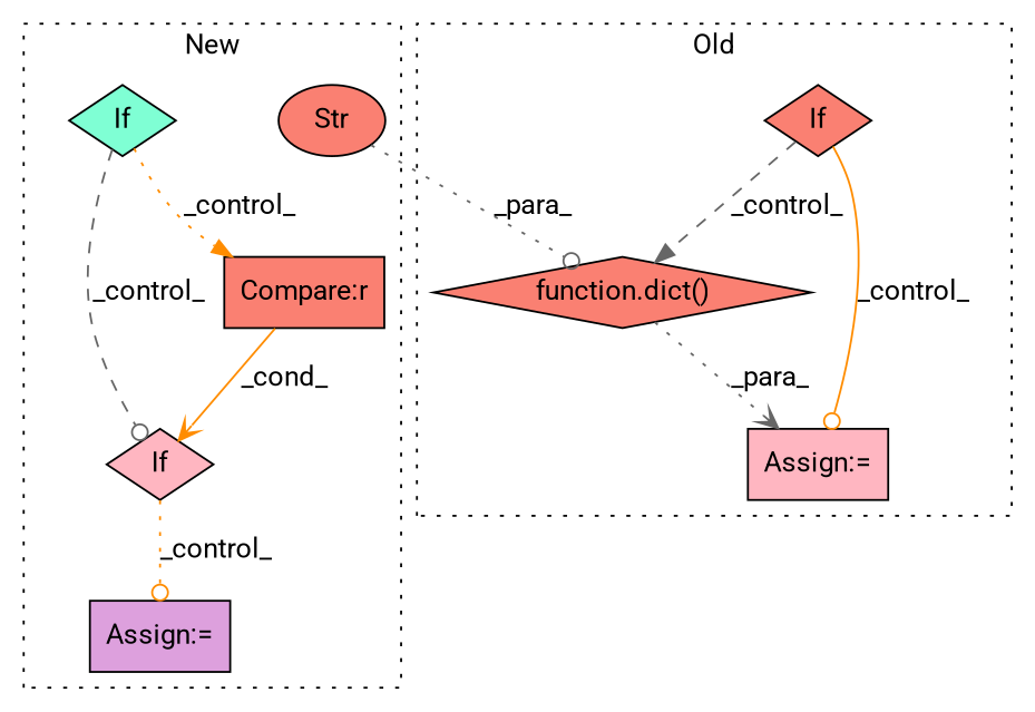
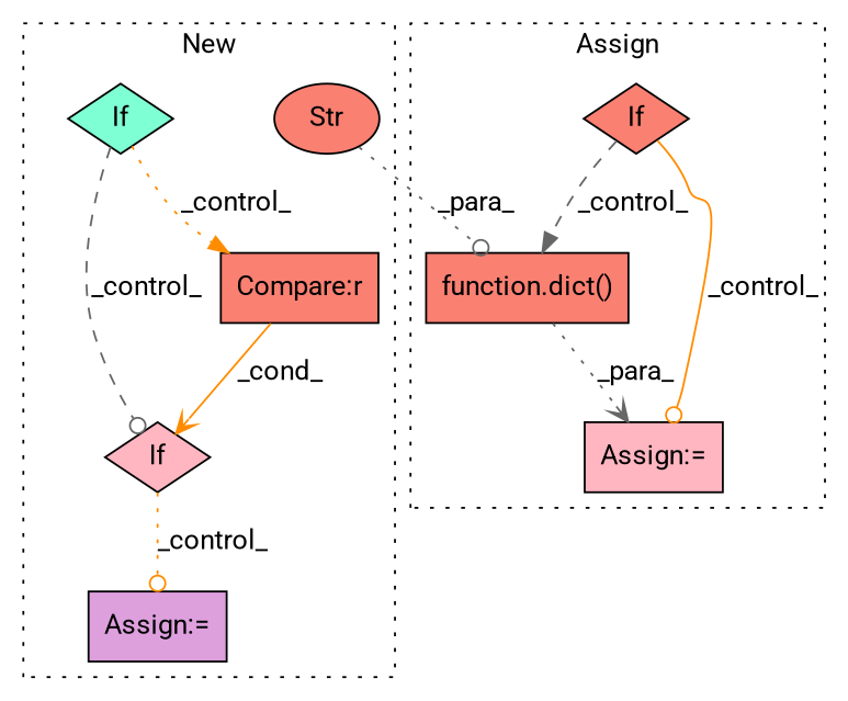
  digraph {
    fontname=Roboto
    node [a=96 fillcolor=salmon fontname=Roboto l=3 s=1914 shape=box style=filled]
    edge [arrowhead=odot color=darkorange fontname=Roboto style=dotted]
    n1 [fillcolor=lightpink l=0 label=If shape=diamond]
    n2 [a=40 l=21 label="Compare:r"]
    n3 [a=68 fillcolor=plum label="Assign:=" s=2172]
    n4 [a=66 l=13 label=Str shape=ellipse]
    n5 [fillcolor=aquamarine label=If s=1810 shape=diamond]
-   n6 [a=75 l=307 label="function.dict()" s=2004 shape=diamond]
+   n6 [a=75 l=307 label="function.dict()" s=2004]
    n7 [a=68 fillcolor=lightpink label="Assign:=" s=2001]
    n8 [label=If s=1768 shape=diamond]
    subgraph cluster_1 {
      label=New
      style=dotted
      n1
      n2
      n3
      n4
      n5
    }
    subgraph cluster_2 {
-     label=Old
+     label=Assign
      style=dotted
      n6
      n7
      n8
    }
    n1 -> n3 [label=_control_]
    n2 -> n1 [arrowhead=vee label=_cond_ style=solid]
    n4 -> n6 [color=gray40 label=_para_]
    n5 -> n1 [color=gray40 label=_control_ style=dashed]
    n5 -> n2 [arrowhead=normal label=_control_]
    n6 -> n7 [arrowhead=vee color=gray40 label=_para_]
    n8 -> n6 [arrowhead=normal color=gray40 label=_control_ style=dashed]
    n8 -> n7 [label=_control_ style=solid]
  }
